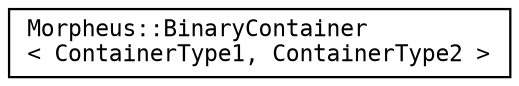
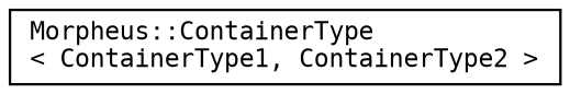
  digraph {
    rankdir=LR
    fontname="DejaVu Sans Mono"
-   n1 [color=black fillcolor=white fontname="DejaVu Sans Mono" fontsize=10 height=0.2 label="Morpheus::BinaryContainer\l\< ContainerType1, ContainerType2 \>" shape=box style=filled width=0.4]
+   n1 [color=black fillcolor=white fontname="DejaVu Sans Mono" fontsize=10 height=0.2 label="Morpheus::ContainerType\l\< ContainerType1, ContainerType2 \>" shape=box style=filled width=0.4]
  }
